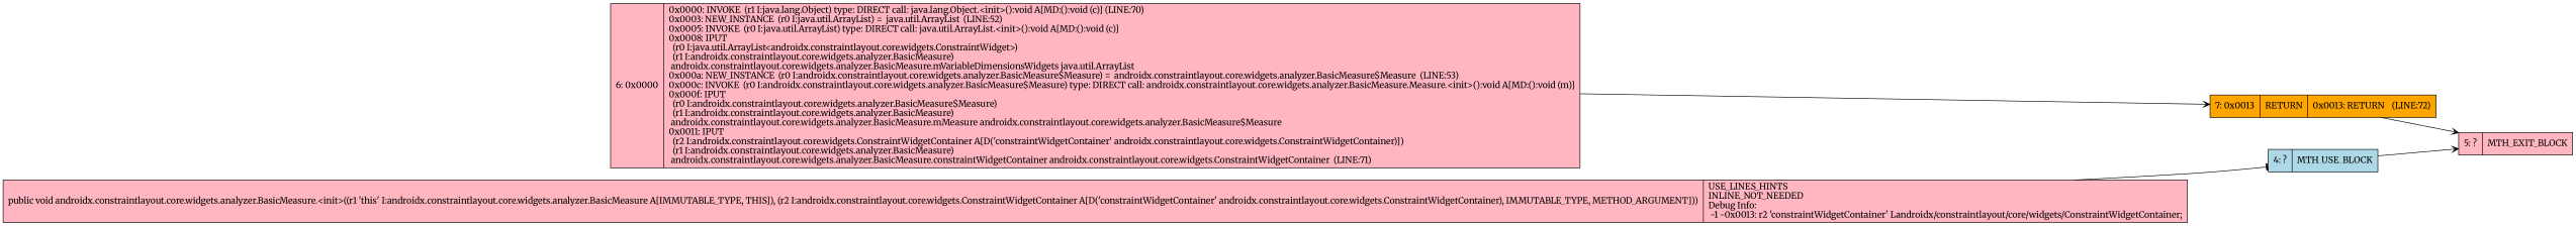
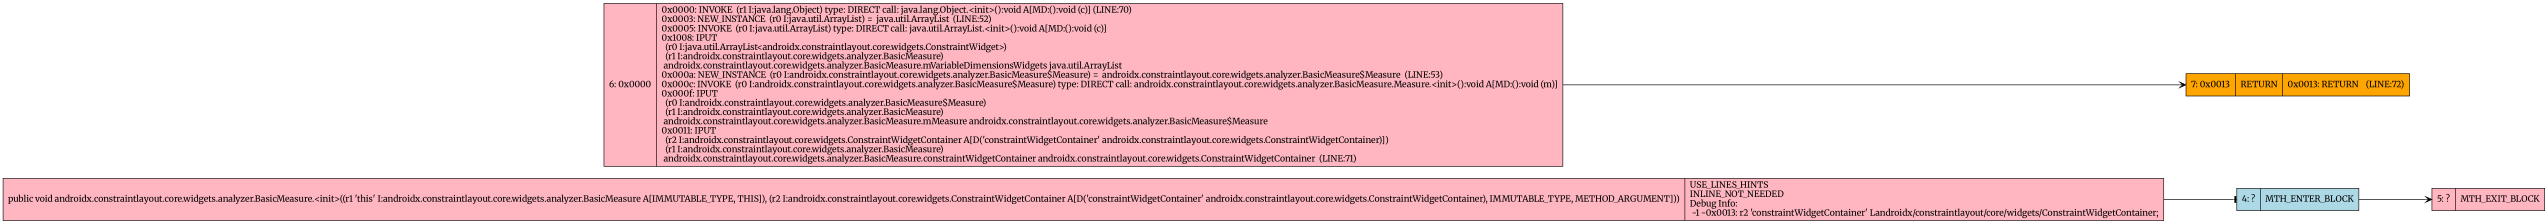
  digraph {
    fontname=Merriweather
    rankdir=LR
    node [fillcolor=lightpink fontname=Merriweather shape=record style=filled]
    edge [arrowhead=vee fontname=Merriweather]
-   n1 [fillcolor=lightblue label="{4\:\ ?|MTH_USE_BLOCK\l}"]
+   n1 [fillcolor=lightblue label="{4\:\ ?|MTH_ENTER_BLOCK\l}"]
    n2 [label="{5\:\ ?|MTH_EXIT_BLOCK\l}"]
-   n3 [label="{6\:\ 0x0000|0x0000: INVOKE  (r1 I:java.lang.Object) type: DIRECT call: java.lang.Object.\<init\>():void A[MD:():void (c)] (LINE:70)\l0x0003: NEW_INSTANCE  (r0 I:java.util.ArrayList) =  java.util.ArrayList  (LINE:52)\l0x0005: INVOKE  (r0 I:java.util.ArrayList) type: DIRECT call: java.util.ArrayList.\<init\>():void A[MD:():void (c)]\l0x0008: IPUT  \l  (r0 I:java.util.ArrayList\<androidx.constraintlayout.core.widgets.ConstraintWidget\>)\l  (r1 I:androidx.constraintlayout.core.widgets.analyzer.BasicMeasure)\l androidx.constraintlayout.core.widgets.analyzer.BasicMeasure.mVariableDimensionsWidgets java.util.ArrayList \l0x000a: NEW_INSTANCE  (r0 I:androidx.constraintlayout.core.widgets.analyzer.BasicMeasure$Measure) =  androidx.constraintlayout.core.widgets.analyzer.BasicMeasure$Measure  (LINE:53)\l0x000c: INVOKE  (r0 I:androidx.constraintlayout.core.widgets.analyzer.BasicMeasure$Measure) type: DIRECT call: androidx.constraintlayout.core.widgets.analyzer.BasicMeasure.Measure.\<init\>():void A[MD:():void (m)]\l0x000f: IPUT  \l  (r0 I:androidx.constraintlayout.core.widgets.analyzer.BasicMeasure$Measure)\l  (r1 I:androidx.constraintlayout.core.widgets.analyzer.BasicMeasure)\l androidx.constraintlayout.core.widgets.analyzer.BasicMeasure.mMeasure androidx.constraintlayout.core.widgets.analyzer.BasicMeasure$Measure \l0x0011: IPUT  \l  (r2 I:androidx.constraintlayout.core.widgets.ConstraintWidgetContainer A[D('constraintWidgetContainer' androidx.constraintlayout.core.widgets.ConstraintWidgetContainer)])\l  (r1 I:androidx.constraintlayout.core.widgets.analyzer.BasicMeasure)\l androidx.constraintlayout.core.widgets.analyzer.BasicMeasure.constraintWidgetContainer androidx.constraintlayout.core.widgets.ConstraintWidgetContainer  (LINE:71)\l}"]
+   n3 [label="{6\:\ 0x0000|0x0000: INVOKE  (r1 I:java.lang.Object) type: DIRECT call: java.lang.Object.\<init\>():void A[MD:():void (c)] (LINE:70)\l0x0003: NEW_INSTANCE  (r0 I:java.util.ArrayList) =  java.util.ArrayList  (LINE:52)\l0x0005: INVOKE  (r0 I:java.util.ArrayList) type: DIRECT call: java.util.ArrayList.\<init\>():void A[MD:():void (c)]\l0x1008: IPUT  \l  (r0 I:java.util.ArrayList\<androidx.constraintlayout.core.widgets.ConstraintWidget\>)\l  (r1 I:androidx.constraintlayout.core.widgets.analyzer.BasicMeasure)\l androidx.constraintlayout.core.widgets.analyzer.BasicMeasure.mVariableDimensionsWidgets java.util.ArrayList \l0x000a: NEW_INSTANCE  (r0 I:androidx.constraintlayout.core.widgets.analyzer.BasicMeasure$Measure) =  androidx.constraintlayout.core.widgets.analyzer.BasicMeasure$Measure  (LINE:53)\l0x000c: INVOKE  (r0 I:androidx.constraintlayout.core.widgets.analyzer.BasicMeasure$Measure) type: DIRECT call: androidx.constraintlayout.core.widgets.analyzer.BasicMeasure.Measure.\<init\>():void A[MD:():void (m)]\l0x000f: IPUT  \l  (r0 I:androidx.constraintlayout.core.widgets.analyzer.BasicMeasure$Measure)\l  (r1 I:androidx.constraintlayout.core.widgets.analyzer.BasicMeasure)\l androidx.constraintlayout.core.widgets.analyzer.BasicMeasure.mMeasure androidx.constraintlayout.core.widgets.analyzer.BasicMeasure$Measure \l0x0011: IPUT  \l  (r2 I:androidx.constraintlayout.core.widgets.ConstraintWidgetContainer A[D('constraintWidgetContainer' androidx.constraintlayout.core.widgets.ConstraintWidgetContainer)])\l  (r1 I:androidx.constraintlayout.core.widgets.analyzer.BasicMeasure)\l androidx.constraintlayout.core.widgets.analyzer.BasicMeasure.constraintWidgetContainer androidx.constraintlayout.core.widgets.ConstraintWidgetContainer  (LINE:71)\l}"]
    n4 [fillcolor=orange label="{7\:\ 0x0013|RETURN\l|0x0013: RETURN    (LINE:72)\l}"]
    n5 [label="{public void androidx.constraintlayout.core.widgets.analyzer.BasicMeasure.\<init\>((r1 'this' I:androidx.constraintlayout.core.widgets.analyzer.BasicMeasure A[IMMUTABLE_TYPE, THIS]), (r2 I:androidx.constraintlayout.core.widgets.ConstraintWidgetContainer A[D('constraintWidgetContainer' androidx.constraintlayout.core.widgets.ConstraintWidgetContainer), IMMUTABLE_TYPE, METHOD_ARGUMENT]))  | USE_LINES_HINTS\lINLINE_NOT_NEEDED\lDebug Info:\l  \-1 \-0x0013: r2 'constraintWidgetContainer' Landroidx\/constraintlayout\/core\/widgets\/ConstraintWidgetContainer;\l}"]
    n1 -> n2
    n3 -> n4
-   n4 -> n2
    n5 -> n1 [arrowhead=tee]
  }
